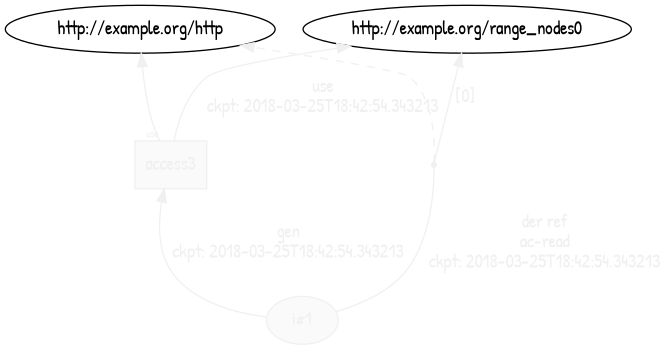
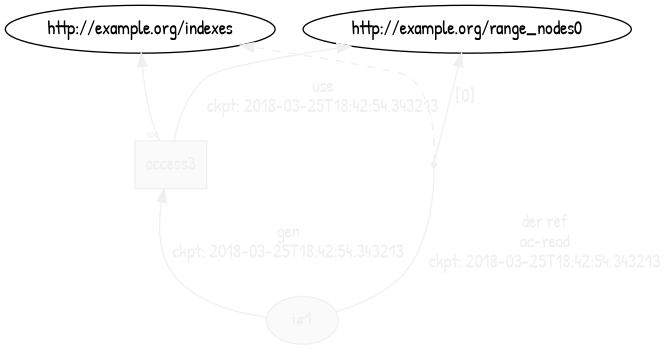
  digraph {
    rankdir=BT
    fontname="Patrick Hand"
    node [color="#F0F0F0" fontcolor="#F0F0F0" fontname="Patrick Hand"]
    edge [angle=60.0 color="#F0F0F0" distance=1.5 fontcolor="#F0F0F0" fontsize=14 rotation=20 fontname="Patrick Hand"]
    n1 [fillcolor="#FAFAFA" label="i#1" style=filled]
    n2 [fillcolor="#FAFAFA" label=access3 shape=polygon sides=4 style=filled]
    bn0 [shape=point]
-   "http://example.org/indexes" [label="http://example.org/http" color="" fontcolor=""]
+   "http://example.org/indexes" [color="" fontcolor=""]
    "http://example.org/range_nodes0" [color="" fontcolor=""]
    n1 -> n2 [label="gen\nckpt: 2018-03-25T18:42:54.343213"]
    n1 -> bn0 [arrowhead=none label="der ref\nac-read\nckpt: 2018-03-25T18:42:54.343213"]
    n2 -> "http://example.org/indexes" [labelangle=60.0 labeldistance=1.5 labelfontsize=8 taillabel=use angle="" distance="" fontsize=""]
    n2 -> "http://example.org/range_nodes0" [label="use\nckpt: 2018-03-25T18:42:54.343213"]
    bn0 -> "http://example.org/indexes" [style=dashed angle="" distance="" fontsize="" rotation=""]
    bn0 -> "http://example.org/range_nodes0" [label="[0]"]
  }
